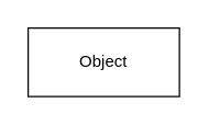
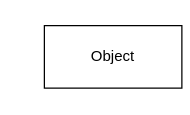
  <mxCell id="0" />
  <mxCell id="1" parent="0" />
- <mxCell id="2" value="Object" style="html=1;whiteSpace=wrap;" parent="1" vertex="1"><mxGeometry x="20" y="20" width="110" height="50" as="geometry" /></mxCell>
+ <mxCell id="2" value="Object" style="html=1;whiteSpace=wrap;" parent="1" vertex="1"><mxGeometry x="35" y="20" width="110" height="50" as="geometry" /></mxCell>
